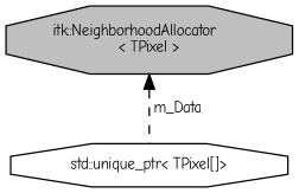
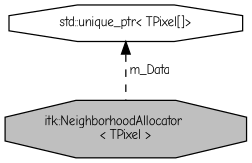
  digraph {
    fontname="Comic Neue"
    node [color=black fontname="Comic Neue" fontsize=10 shape=octagon style=filled]
    n1 [fillcolor=grey75 fontcolor=black height=0.2 label="itk::NeighborhoodAllocator\l\< TPixel \>" width=0.4]
    n2 [fillcolor=white height=0.2 label="std::unique_ptr\< TPixel[]\>" width=0.4]
-   n1 -> n2 [color=black dir=back fontname="Comic Neue" fontsize=10 label=" m_Data" labelfontname=Helvetica labelfontsize=10 style=dashed]
+   n2 -> n1 [color=black dir=back fontname="Comic Neue" fontsize=10 label=" m_Data" labelfontname=Helvetica labelfontsize=10 style=dashed]
  }
